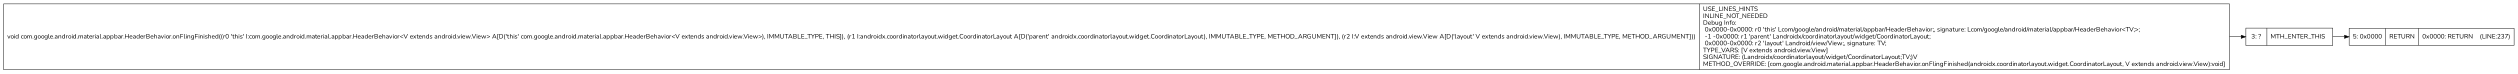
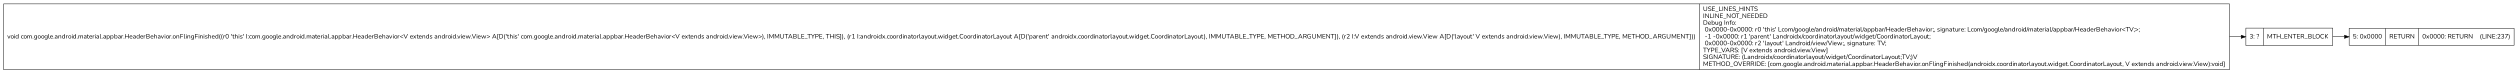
  digraph {
    fontname=Nunito
    rankdir=LR
    node [fontname=Nunito shape=record]
    edge [fontname=Nunito]
-   n1 [label="{3\:\ ?|MTH_ENTER_THIS\l}"]
+   n1 [label="{3\:\ ?|MTH_ENTER_BLOCK\l}"]
    n2 [label="{5\:\ 0x0000|RETURN\l|0x0000: RETURN    (LINE:237)\l}"]
    n3 [label="{void com.google.android.material.appbar.HeaderBehavior.onFlingFinished((r0 'this' I:com.google.android.material.appbar.HeaderBehavior\<V extends android.view.View\> A[D('this' com.google.android.material.appbar.HeaderBehavior\<V extends android.view.View\>), IMMUTABLE_TYPE, THIS]), (r1 I:androidx.coordinatorlayout.widget.CoordinatorLayout A[D('parent' androidx.coordinatorlayout.widget.CoordinatorLayout), IMMUTABLE_TYPE, METHOD_ARGUMENT]), (r2 I:V extends android.view.View A[D('layout' V extends android.view.View), IMMUTABLE_TYPE, METHOD_ARGUMENT]))  | USE_LINES_HINTS\lINLINE_NOT_NEEDED\lDebug Info:\l  0x0000\-0x0000: r0 'this' Lcom\/google\/android\/material\/appbar\/HeaderBehavior;, signature: Lcom\/google\/android\/material\/appbar\/HeaderBehavior\<TV;\>;\l  \-1 \-0x0000: r1 'parent' Landroidx\/coordinatorlayout\/widget\/CoordinatorLayout;\l  0x0000\-0x0000: r2 'layout' Landroid\/view\/View;, signature: TV;\lTYPE_VARS: [V extends android.view.View]\lSIGNATURE: (Landroidx\/coordinatorlayout\/widget\/CoordinatorLayout;TV;)V\lMETHOD_OVERRIDE: [com.google.android.material.appbar.HeaderBehavior.onFlingFinished(androidx.coordinatorlayout.widget.CoordinatorLayout, V extends android.view.View):void]\l}"]
    n1 -> n2
    n3 -> n1
  }
